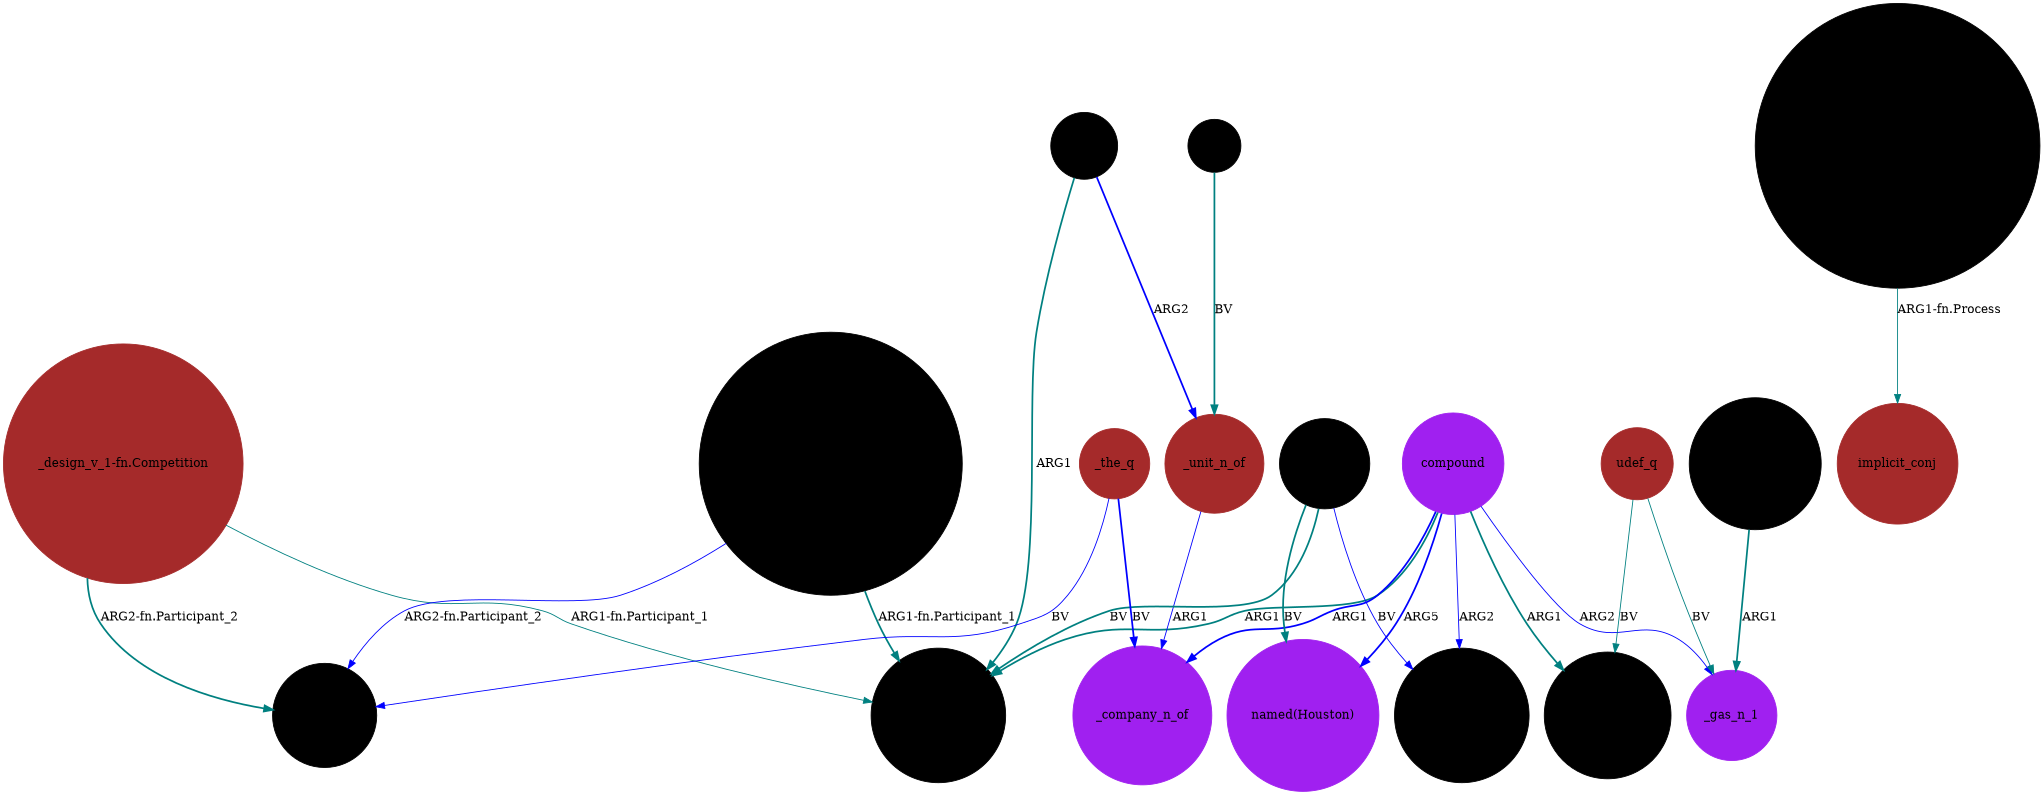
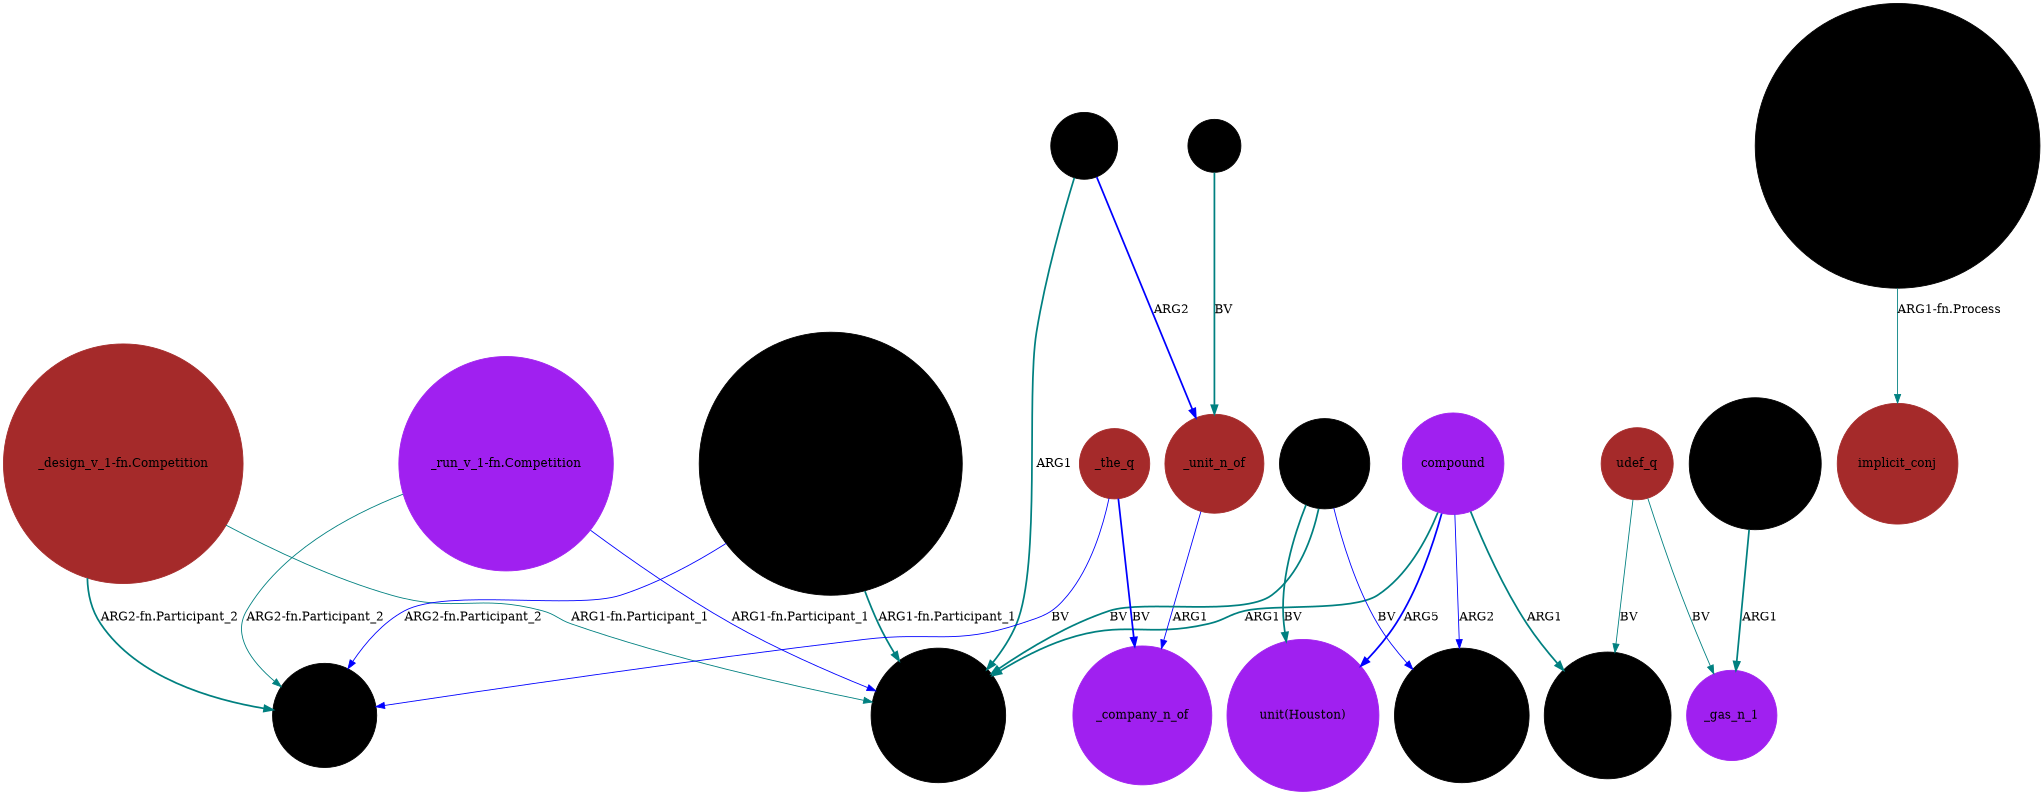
  digraph {
    node [color=black shape=circle style=filled]
    edge [color=teal style=bold]
    compound [color=purple]
    "named(Power)"
    _gas_n_1 [color=purple]
    _company_n_of [color=purple]
    _pipeline_n_1
    "named(Enron)"
-   "named(Houston)" [color=purple]
+   "named(Houston)" [color=purple label="unit(Houston)"]
    "_design_v_1-fn.Competition" [color=brown]
    _plant_n_1
+   "_run_v_1-fn.Competition" [color=purple]
    "_construct_v_1-fn.Competition"
    udef_q [color=brown]
    appos
    _unit_n_of [color=brown]
    proper_q
    _natural_a_for
    implicit_conj [color=brown]
    "_would_v_modal-fn.Cause_to_end"
    _the_q [color=brown]
    _a_q
    compound -> "named(Power)" [label=ARG1]
-   compound -> _gas_n_1 [color=blue label=ARG2 style=solid]
-   compound -> _company_n_of [color=blue label=ARG1]
    compound -> _pipeline_n_1 [label=ARG1]
    compound -> "named(Enron)" [color=blue label=ARG2 style=solid]
    compound -> "named(Houston)" [color=blue label=ARG5]
    "_design_v_1-fn.Competition" -> "named(Power)" [label="ARG1-fn.Participant_1" style=solid]
    "_design_v_1-fn.Competition" -> _plant_n_1 [label="ARG2-fn.Participant_2"]
+   "_run_v_1-fn.Competition" -> "named(Power)" [color=blue label="ARG1-fn.Participant_1" style=solid]
+   "_run_v_1-fn.Competition" -> _plant_n_1 [label="ARG2-fn.Participant_2" style=solid]
    "_construct_v_1-fn.Competition" -> "named(Power)" [label="ARG1-fn.Participant_1"]
    "_construct_v_1-fn.Competition" -> _plant_n_1 [color=blue label="ARG2-fn.Participant_2" style=solid]
    udef_q -> _gas_n_1 [label=BV style=solid]
    udef_q -> _pipeline_n_1 [label=BV style=solid]
    appos -> "named(Power)" [label=ARG1]
    appos -> _unit_n_of [color=blue label=ARG2]
    _unit_n_of -> _company_n_of [color=blue label=ARG1 style=solid]
    proper_q -> "named(Power)" [label=BV]
    proper_q -> "named(Enron)" [color=blue label=BV style=solid]
    proper_q -> "named(Houston)" [label=BV]
    _natural_a_for -> _gas_n_1 [label=ARG1]
    "_would_v_modal-fn.Cause_to_end" -> implicit_conj [label="ARG1-fn.Process" style=solid]
    _the_q -> _company_n_of [color=blue label=BV]
    _the_q -> _plant_n_1 [color=blue label=BV style=solid]
    _a_q -> _unit_n_of [label=BV]
  }
